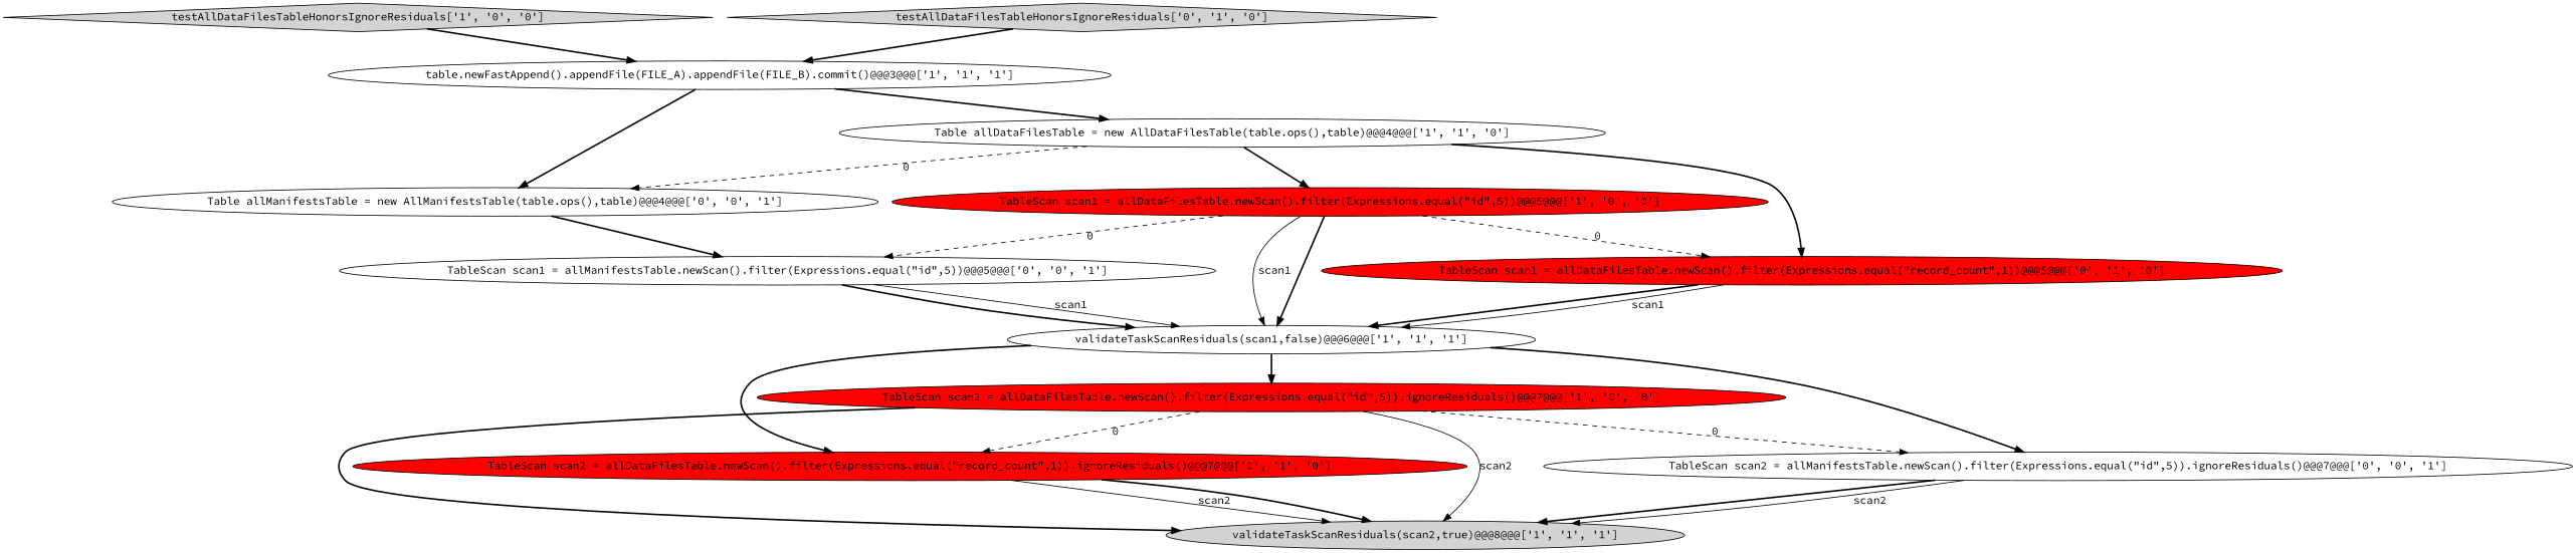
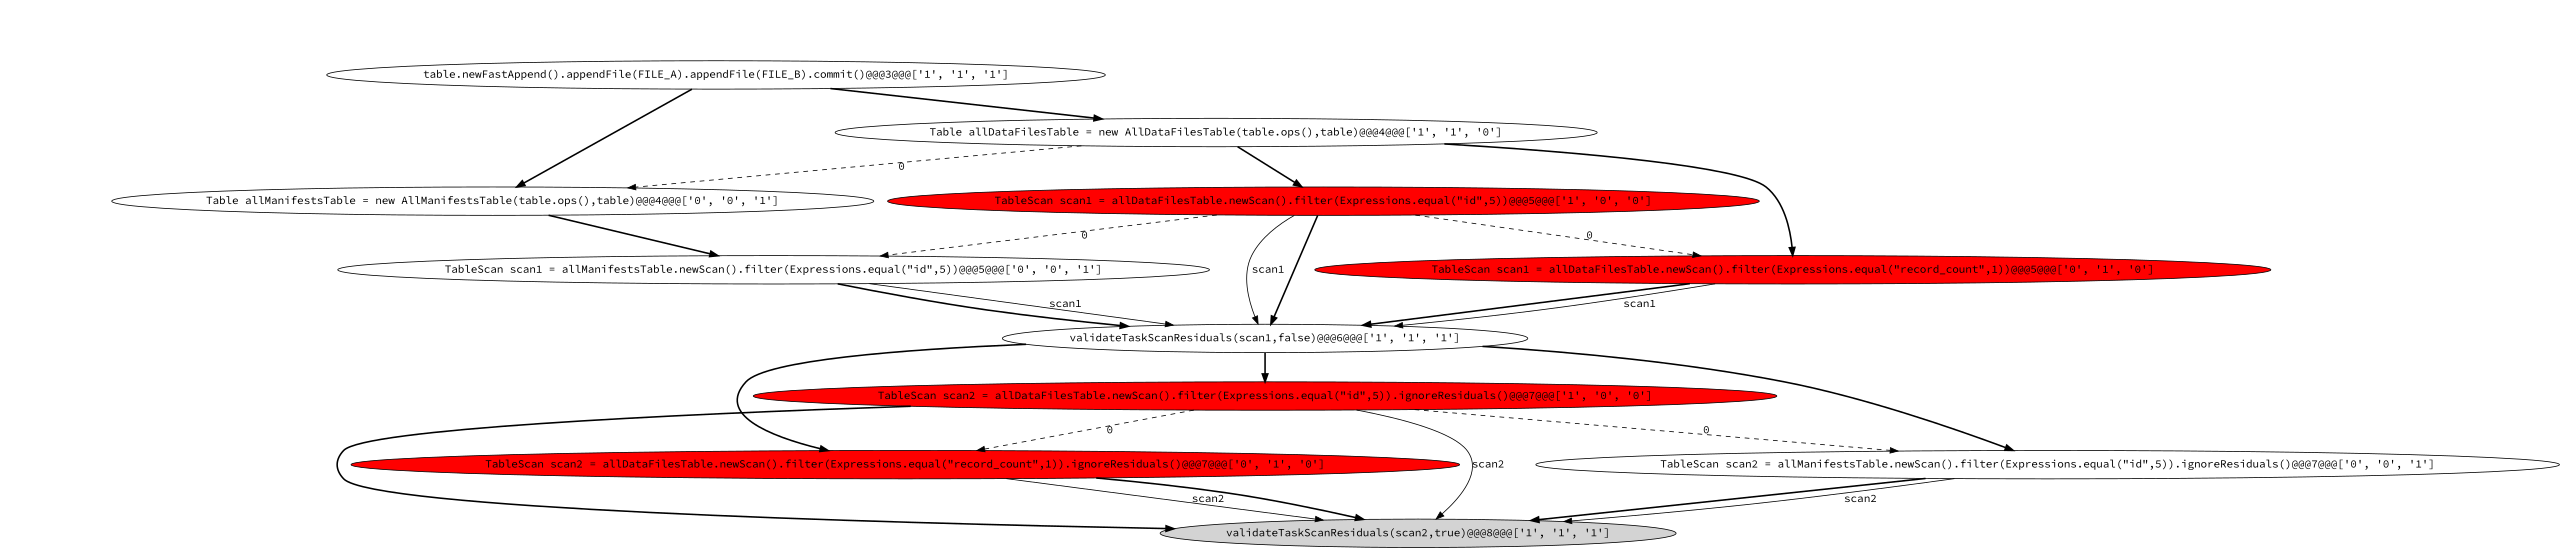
  digraph {
    fontname="Source Code Pro"
    node [fillcolor=white fontname="Source Code Pro" shape=ellipse style=filled]
    edge [fontname="Source Code Pro" style=bold]
    n1 [fillcolor=red label="TableScan scan1 = allDataFilesTable.newScan().filter(Expressions.equal(\"record_count\",1))@@@5@@@['0', '1', '0']"]
    n2 [label="validateTaskScanResiduals(scan1,false)@@@6@@@['1', '1', '1']"]
    n3 [fillcolor=red label="TableScan scan2 = allDataFilesTable.newScan().filter(Expressions.equal(\"id\",5)).ignoreResiduals()@@@7@@@['1', '0', '0']"]
    n4 [fillcolor=red label="TableScan scan2 = allDataFilesTable.newScan().filter(Expressions.equal(\"record_count\",1)).ignoreResiduals()@@@7@@@['0', '1', '0']"]
    n5 [label="TableScan scan2 = allManifestsTable.newScan().filter(Expressions.equal(\"id\",5)).ignoreResiduals()@@@7@@@['0', '0', '1']"]
    n6 [fillcolor=lightgray label="validateTaskScanResiduals(scan2,true)@@@8@@@['1', '1', '1']"]
    n7 [label="TableScan scan1 = allManifestsTable.newScan().filter(Expressions.equal(\"id\",5))@@@5@@@['0', '0', '1']"]
    n8 [label="table.newFastAppend().appendFile(FILE_A).appendFile(FILE_B).commit()@@@3@@@['1', '1', '1']"]
    n9 [label="Table allManifestsTable = new AllManifestsTable(table.ops(),table)@@@4@@@['0', '0', '1']"]
    n10 [label="Table allDataFilesTable = new AllDataFilesTable(table.ops(),table)@@@4@@@['1', '1', '0']"]
    n11 [fillcolor=red label="TableScan scan1 = allDataFilesTable.newScan().filter(Expressions.equal(\"id\",5))@@@5@@@['1', '0', '0']"]
-   n12 [fillcolor=lightgray label="testAllDataFilesTableHonorsIgnoreResiduals['1', '0', '0']" shape=diamond]
-   n13 [fillcolor=lightgray label="testAllDataFilesTableHonorsIgnoreResiduals['0', '1', '0']" shape=diamond]
    n1 -> n2
    n1 -> n2 [label=scan1 style=solid]
    n2 -> n3
    n2 -> n4
    n2 -> n5
    n3 -> n4 [label=0 style=dashed]
    n3 -> n5 [label=0 style=dashed]
    n3 -> n6 [label=scan2 style=solid]
    n3 -> n6
    n4 -> n6 [label=scan2 style=solid]
    n4 -> n6
    n5 -> n6
    n5 -> n6 [label=scan2 style=solid]
    n7 -> n2 [label=scan1 style=solid]
    n7 -> n2
    n8 -> n9
    n8 -> n10
    n9 -> n7
    n10 -> n1
    n10 -> n9 [label=0 style=dashed]
    n10 -> n11
    n11 -> n1 [label=0 style=dashed]
    n11 -> n2
    n11 -> n2 [label=scan1 style=solid]
    n11 -> n7 [label=0 style=dashed]
-   n12 -> n8
-   n13 -> n8
  }
